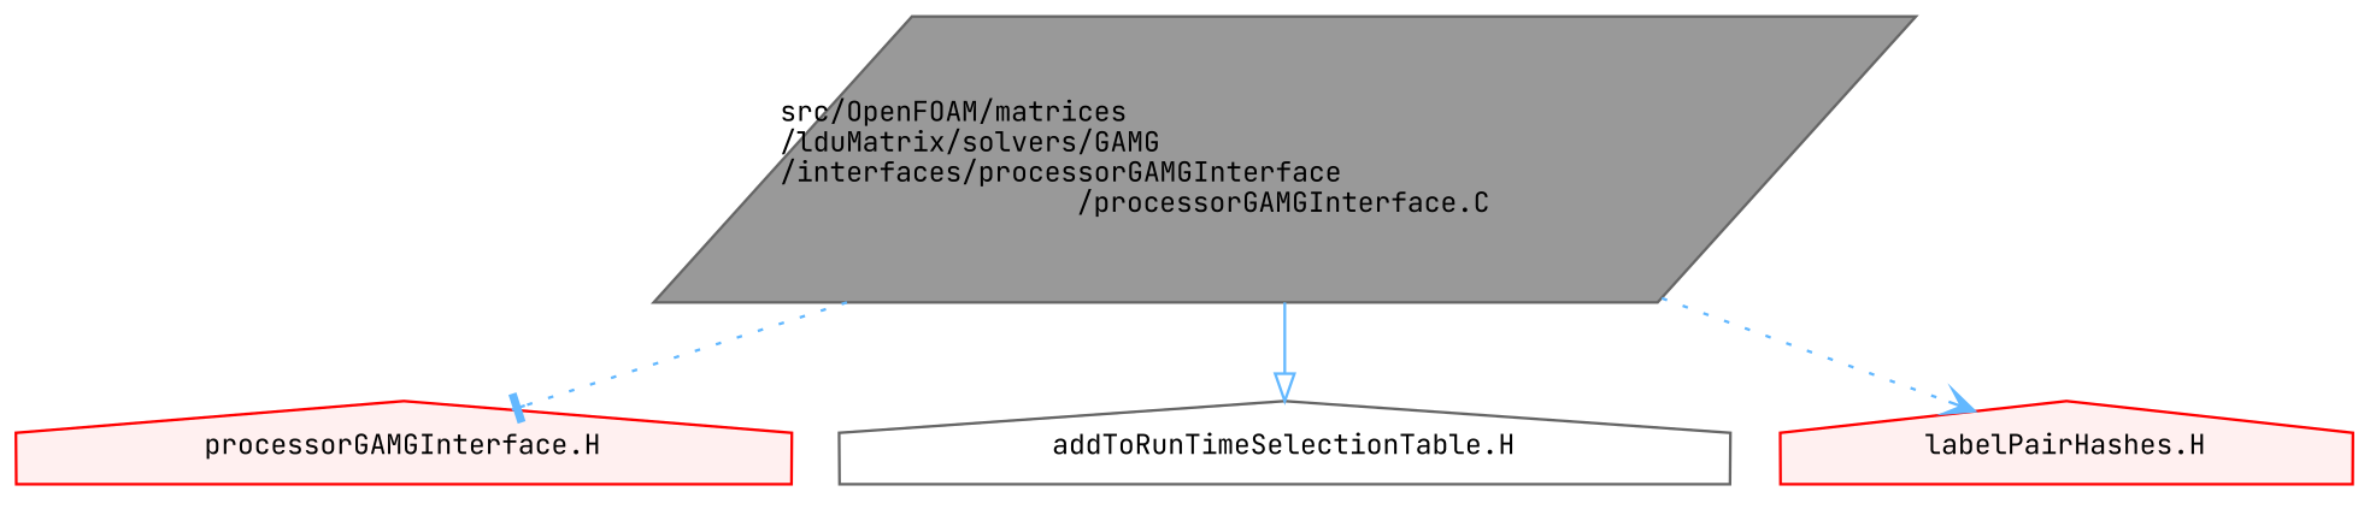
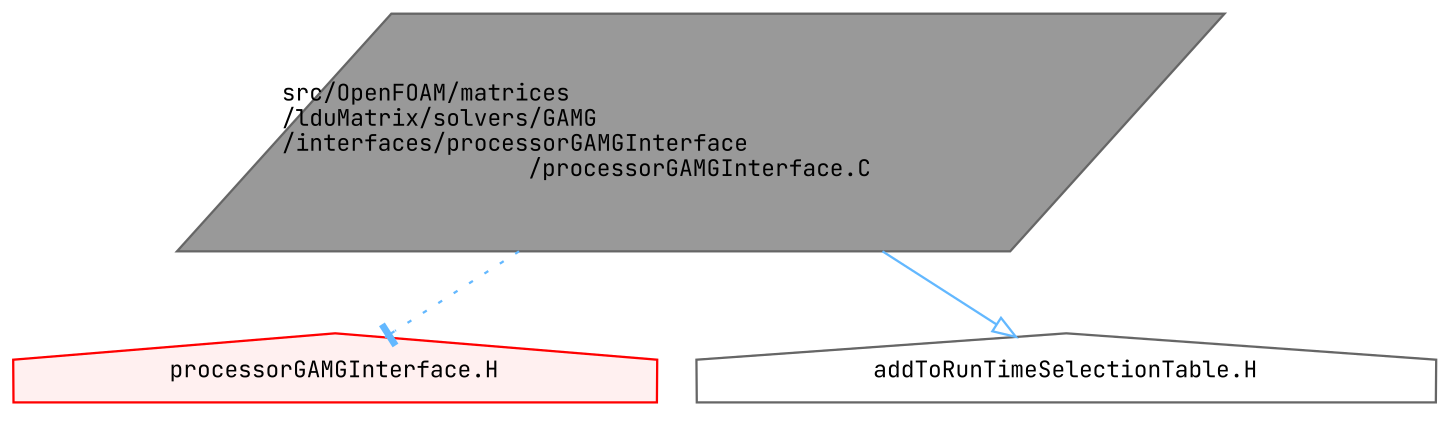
  digraph {
    fontname="JetBrains Mono"
    node [color=red fillcolor="#FFF0F0" fontname="JetBrains Mono" fontsize=10 shape=house style=filled]
    edge [color=steelblue1 fontname="JetBrains Mono" fontsize=10 labelfontname=Helvetica labelfontsize=10 style=dotted]
    n1 [color=gray40 fillcolor=grey60 fontcolor=black height=0.2 label="src/OpenFOAM/matrices\l/lduMatrix/solvers/GAMG\l/interfaces/processorGAMGInterface\l/processorGAMGInterface.C" shape=parallelogram width=0.4]
    n2 [height=0.2 label="processorGAMGInterface.H" width=0.4]
    n3 [color=grey40 fillcolor=white height=0.2 label="addToRunTimeSelectionTable.H" width=0.4]
-   n4 [height=0.2 label="labelPairHashes.H" width=0.4]
    n1 -> n2 [arrowhead=tee]
    n1 -> n3 [style=solid arrowhead=onormal]
-   n1 -> n4 [arrowhead=vee]
  }
